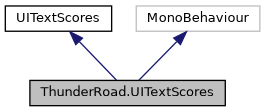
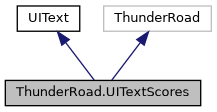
  digraph {
    node [color=black fillcolor=white fontname=Helvetica fontsize=10 shape=record style=filled]
    edge [color=midnightblue dir=back fontname=Helvetica fontsize=10 labelfontname=Helvetica labelfontsize=10 style=solid]
    n1 [fillcolor=grey75 fontcolor=black height=0.2 label="ThunderRoad.UITextScores" width=0.4]
-   n2 [height=0.2 label=UITextScores width=0.4]
-   n3 [color=grey75 height=0.2 label=MonoBehaviour width=0.4]
+   n2 [height=0.2 label=UIText width=0.4]
+   n3 [color=grey75 height=0.2 label=ThunderRoad width=0.4]
    n2 -> n1
    n3 -> n1
  }
